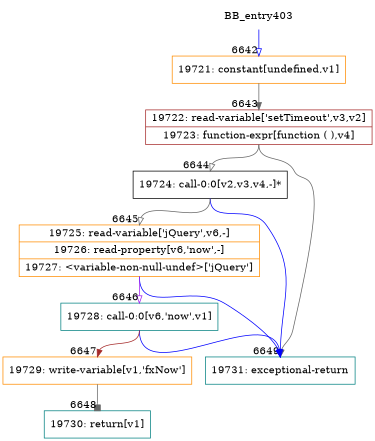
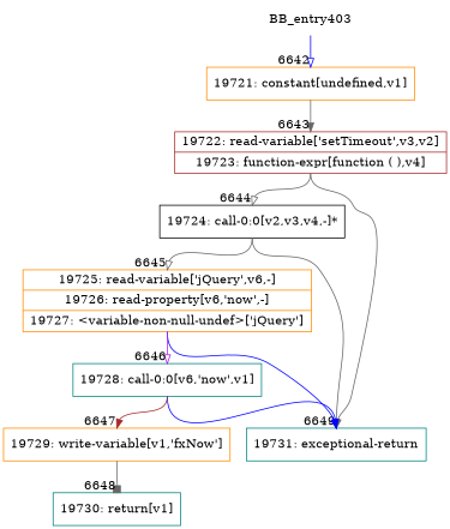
  digraph {
    rankdir=TD
    node [color=darkorange shape=record]
    edge [arrowhead=onormal color=gray40 headport=n tailport=s]
    n1 [color=black label=BB_entry403 shape=none]
    n2 [label="{19721: constant[undefined,v1]}"]
    n3 [color=brown label="{19722: read-variable['setTimeout',v3,v2]|19723: function-expr[function ( ),v4]}"]
    n4 [color=black label="{19724: call-0:0[v2,v3,v4,-]*}"]
    n5 [color=teal label="{19731: exceptional-return}"]
    n6 [label="{19725: read-variable['jQuery',v6,-]|19726: read-property[v6,'now',-]|19727: \<variable-non-null-undef\>['jQuery']}"]
    n7 [color=teal label="{19728: call-0:0[v6,'now',v1]}"]
    n8 [label="{19729: write-variable[v1,'fxNow']}"]
    n9 [color=teal label="{19730: return[v1]}"]
    n1 -> n2 [color=blue headlabel="    6642"]
    n2 -> n3 [arrowhead=normal headlabel="      6643"]
    n3 -> n4 [headlabel="      6644"]
    n3 -> n5 [arrowhead=normal headlabel="      6649"]
-   n4 -> n5 [color=blue]
+   n4 -> n5
    n4 -> n6 [headlabel="      6645"]
    n6 -> n5 [arrowhead=normal color=blue]
    n6 -> n7 [color=purple headlabel="      6646"]
    n7 -> n5 [arrowhead=normal color=blue]
    n7 -> n8 [arrowhead=normal color=brown headlabel="      6647"]
    n8 -> n9 [arrowhead=box headlabel="      6648"]
  }
